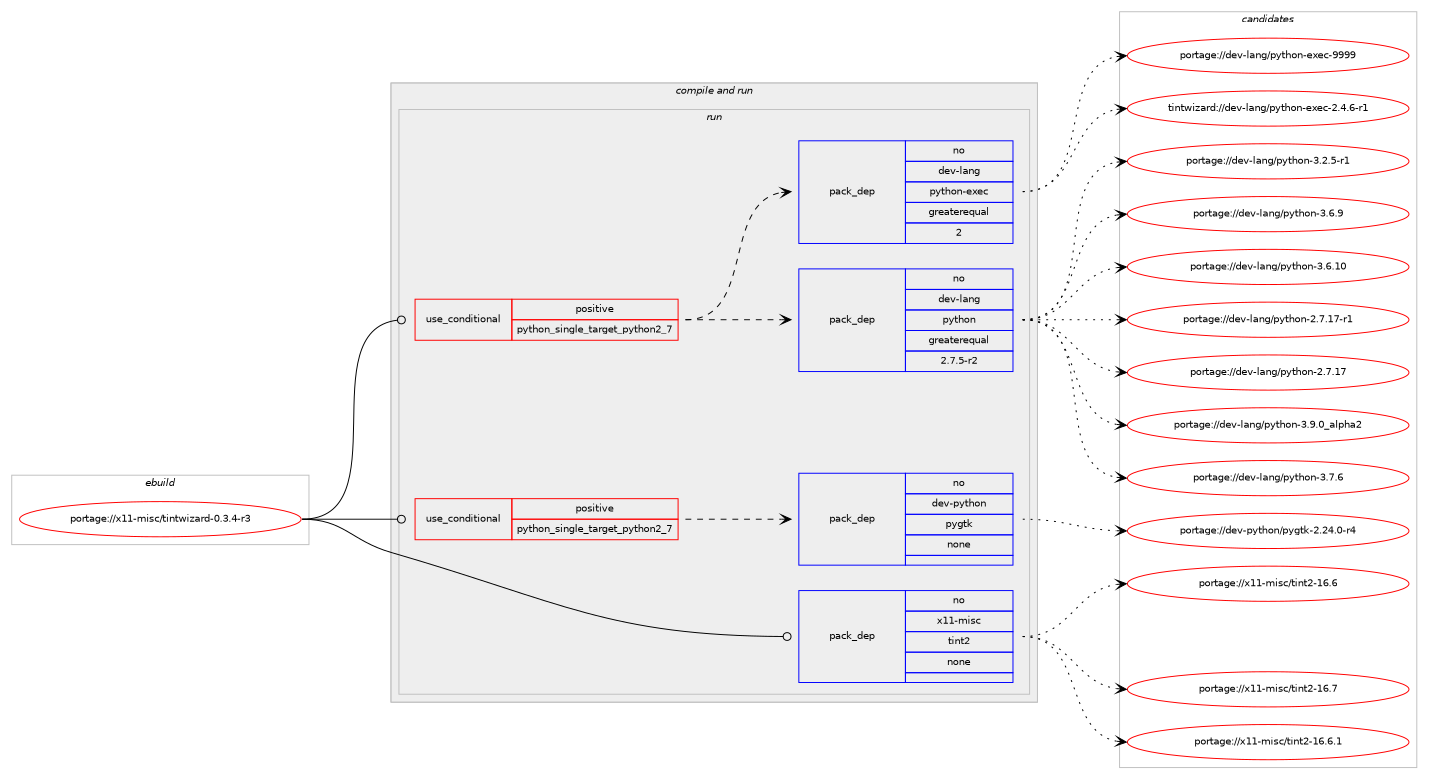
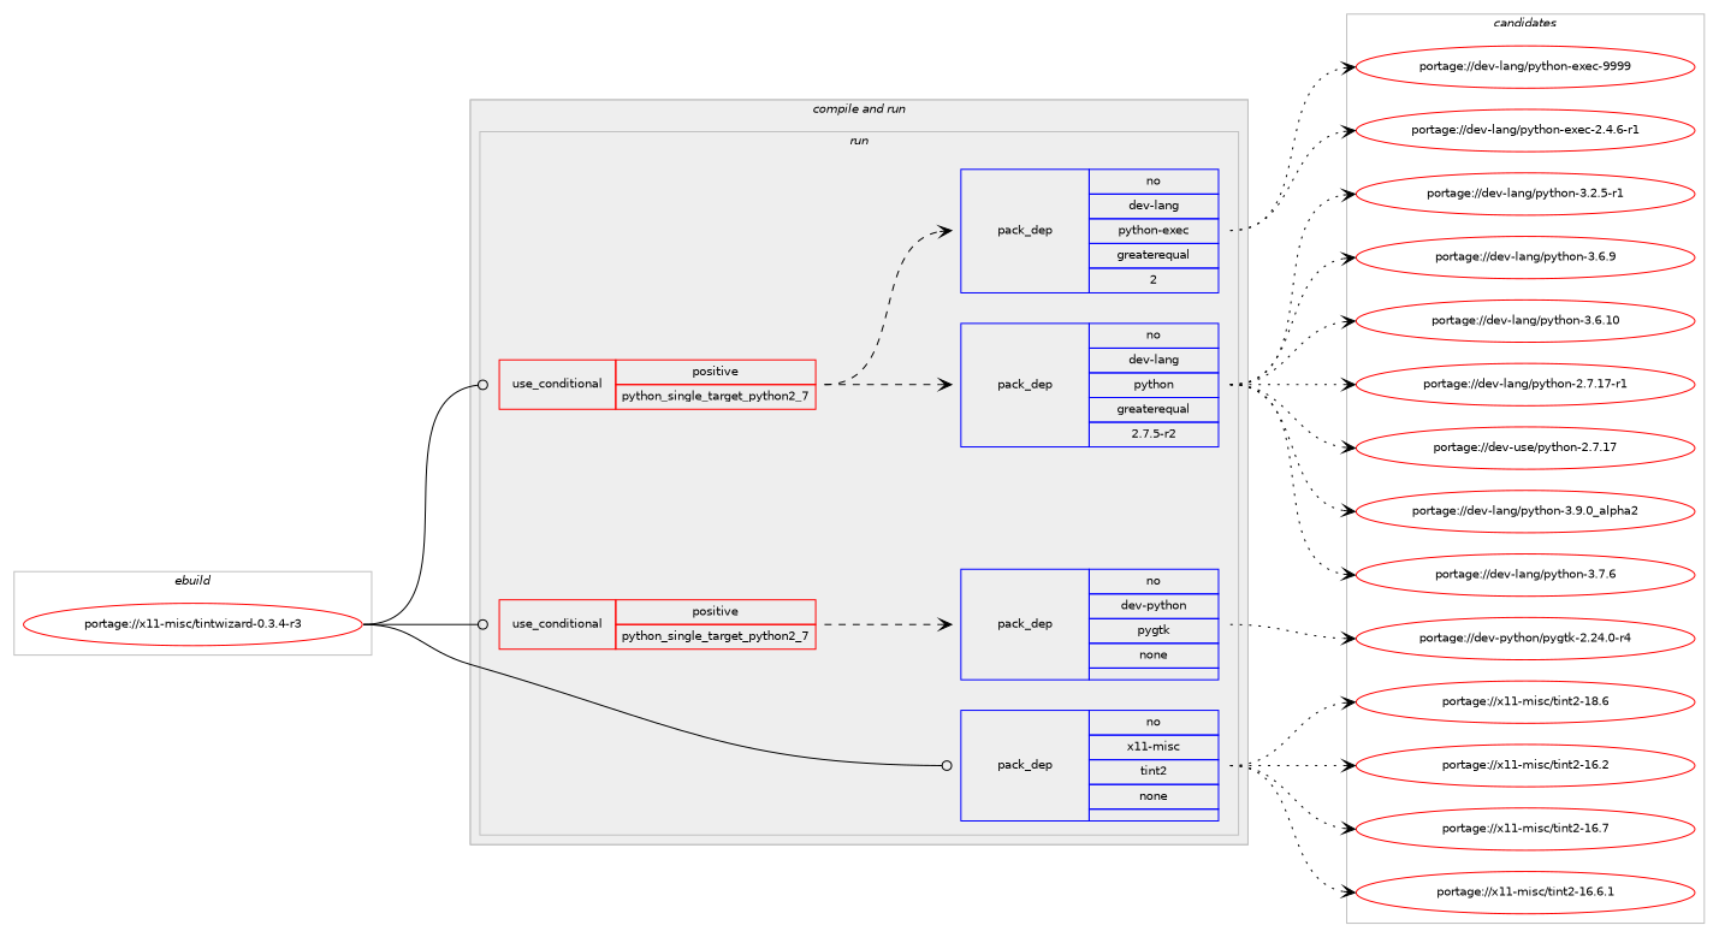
  digraph {
    compound=true
    concentrate=true
    fontname=Helvetica
    fontsize=10
    newrank=true
    rankdir=LR
    ranksep=1.5
    node [color=red fontname=Helvetica fontsize=10]
    edge [arrowhead=vee headport=w style=dotted tailport=e weight=100]
    n1 [label="portage://x11-misc/tintwizard-0.3.4-r3" width=4]
    n2 [color=blue label=<<TABLE BORDER="0" CELLBORDER="1" CELLSPACING="0" CELLPADDING="4" WIDTH="220"><TR><TD ROWSPAN="6" CELLPADDING="30">pack_dep</TD></TR><TR><TD WIDTH="110">no</TD></TR><TR><TD>dev-lang</TD></TR><TR><TD>python</TD></TR><TR><TD>greaterequal</TD></TR><TR><TD>2.7.5-r2</TD></TR></TABLE>> shape=none]
    n3 [color=blue label=<<TABLE BORDER="0" CELLBORDER="1" CELLSPACING="0" CELLPADDING="4" WIDTH="220"><TR><TD ROWSPAN="6" CELLPADDING="30">pack_dep</TD></TR><TR><TD WIDTH="110">no</TD></TR><TR><TD>dev-lang</TD></TR><TR><TD>python-exec</TD></TR><TR><TD>greaterequal</TD></TR><TR><TD>2</TD></TR></TABLE>> shape=none]
    n4 [label=<<TABLE BORDER="0" CELLBORDER="1" CELLSPACING="0" CELLPADDING="4"><TR><TD ROWSPAN="3" CELLPADDING="10">use_conditional</TD></TR><TR><TD>positive</TD></TR><TR><TD>python_single_target_python2_7</TD></TR></TABLE>> shape=none]
    n5 [color=blue label=<<TABLE BORDER="0" CELLBORDER="1" CELLSPACING="0" CELLPADDING="4" WIDTH="220"><TR><TD ROWSPAN="6" CELLPADDING="30">pack_dep</TD></TR><TR><TD WIDTH="110">no</TD></TR><TR><TD>dev-python</TD></TR><TR><TD>pygtk</TD></TR><TR><TD>none</TD></TR><TR><TD></TD></TR></TABLE>> shape=none]
    n6 [label=<<TABLE BORDER="0" CELLBORDER="1" CELLSPACING="0" CELLPADDING="4"><TR><TD ROWSPAN="3" CELLPADDING="10">use_conditional</TD></TR><TR><TD>positive</TD></TR><TR><TD>python_single_target_python2_7</TD></TR></TABLE>> shape=none]
    n7 [color=blue label=<<TABLE BORDER="0" CELLBORDER="1" CELLSPACING="0" CELLPADDING="4" WIDTH="220"><TR><TD ROWSPAN="6" CELLPADDING="30">pack_dep</TD></TR><TR><TD WIDTH="110">no</TD></TR><TR><TD>x11-misc</TD></TR><TR><TD>tint2</TD></TR><TR><TD>none</TD></TR><TR><TD></TD></TR></TABLE>> shape=none]
    n8 [label="portage://dev-lang/python-3.9.0_alpha2" width=4]
    n9 [label="portage://dev-lang/python-3.7.6" width=4]
    n10 [label="portage://dev-lang/python-3.2.5-r1" width=4]
    n11 [label="portage://dev-lang/python-3.6.9" width=4]
    n12 [label="portage://dev-lang/python-3.6.10" width=4]
    n13 [label="portage://dev-lang/python-2.7.17-r1" width=4]
-   n14 [label="portage://dev-lang/python-2.7.17" width=4]
+   n14 [label="portage://dev-use/python-2.7.17" width=4]
    n15 [label="portage://dev-lang/python-exec-9999" width=4]
-   n16 [label="tintwizard://dev-lang/python-exec-2.4.6-r1" width=4]
+   n16 [label="portage://dev-lang/python-exec-2.4.6-r1" width=4]
    n17 [label="portage://dev-python/pygtk-2.24.0-r4" width=4]
    n18 [label="portage://x11-misc/tint2-16.7" width=4]
    n19 [label="portage://x11-misc/tint2-16.6.1" width=4]
-   n20 [label="portage://x11-misc/tint2-16.6" width=4]
+   n20 [label="portage://x11-misc/tint2-18.6" width=4]
+   n21 [label="portage://x11-misc/tint2-16.2" width=4]
    subgraph cluster_1 {
      color=gray
      label=<<i>ebuild</i>>
      rank=same
      n1
    }
    subgraph cluster_2 {
      color=gray
      label=<<i>dependencies</i>>
      subgraph cluster_3 {
        color=gray
        fillcolor="#eeeeee"
        label=<<i>compile</i>>
        style=filled
      }
      subgraph cluster_4 {
        color=gray
        fillcolor="#eeeeee"
        label=<<i>compile and run</i>>
        style=filled
      }
      subgraph cluster_5 {
        color=gray
        fillcolor="#eeeeee"
        label=<<i>run</i>>
        style=filled
        subgraph sub_6 {
          color=gray
          fillcolor="#eeeeee"
          label=<<i>run</i>>
          style=filled
          n4
          subgraph sub_7 {
            color=gray
            fillcolor="#eeeeee"
            label=<<i>run</i>>
            style=filled
            n2
          }
          subgraph sub_8 {
            color=gray
            fillcolor="#eeeeee"
            label=<<i>run</i>>
            style=filled
            n3
          }
        }
        subgraph sub_9 {
          color=gray
          fillcolor="#eeeeee"
          label=<<i>run</i>>
          style=filled
          n6
          subgraph sub_10 {
            color=gray
            fillcolor="#eeeeee"
            label=<<i>run</i>>
            style=filled
            n5
          }
        }
        subgraph sub_11 {
          color=gray
          fillcolor="#eeeeee"
          label=<<i>run</i>>
          style=filled
          n7
        }
      }
    }
    subgraph cluster_12 {
      color=gray
      label=<<i>candidates</i>>
      rank=same
      subgraph sub_13 {
        color=black
        label=<<i>candidates</i>>
        nodesep=1
        rank=same
        n8
        n9
        n10
        n11
        n12
        n13
        n14
      }
      subgraph sub_14 {
        color=black
        label=<<i>candidates</i>>
        nodesep=1
        rank=same
        n15
        n16
      }
      subgraph sub_15 {
        color=black
        label=<<i>candidates</i>>
        nodesep=1
        rank=same
        n17
      }
      subgraph sub_16 {
        color=black
        label=<<i>candidates</i>>
        nodesep=1
        rank=same
        n18
        n19
        n20
+       n21
      }
    }
    n1 -> n4 [arrowhead=odot style=solid weight=20]
    n1 -> n6 [arrowhead=odot style=solid weight=20]
    n1 -> n7 [arrowhead=odot style=solid weight=20]
    n2 -> n8
    n2 -> n9
    n2 -> n10
    n2 -> n11
    n2 -> n12
    n2 -> n13
    n2 -> n14
    n3 -> n15
    n3 -> n16
    n4 -> n2 [style=dashed weight=20]
    n4 -> n3 [style=dashed weight=20]
    n5 -> n17
    n6 -> n5 [style=dashed weight=20]
    n7 -> n18
    n7 -> n19
    n7 -> n20
+   n7 -> n21
  }
